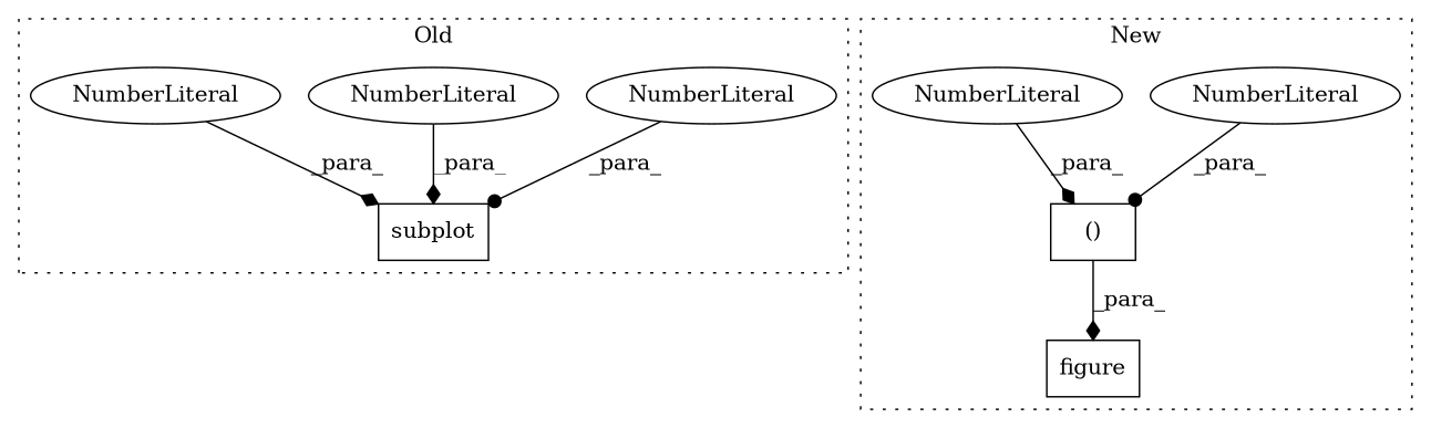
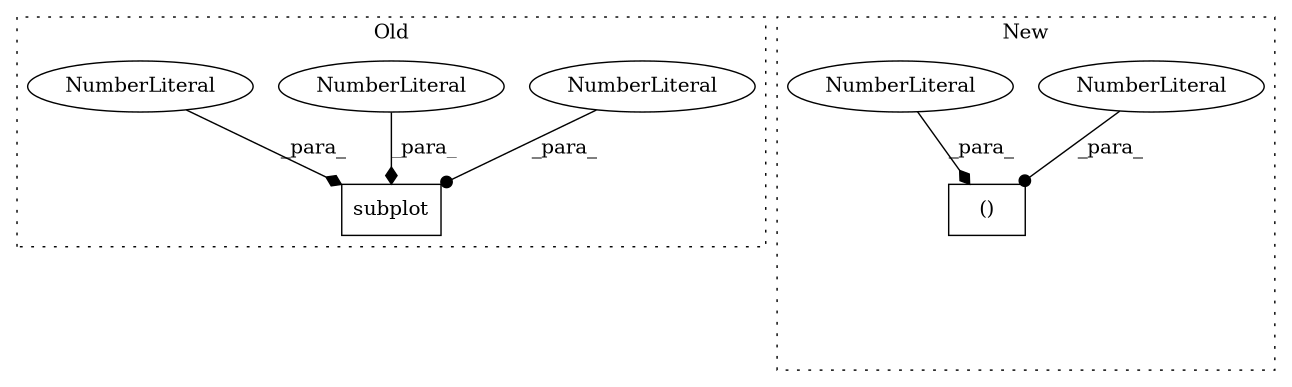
  digraph {
    node [a=34 l=1 s=1323 shape=ellipse]
    edge [arrowhead=diamond]
    n1 [a=32 l="8,1" label=subplot s="788,801" shape=box]
    n2 [label=NumberLiteral s=798]
    n3 [label=NumberLiteral s=796]
    n4 [label=NumberLiteral s=800]
-   n5 [a=32 l="12,2" label=figure s="1311,1339" shape=box]
    n6 [a=106 l=16 label="()" shape=box]
    n7 [label=NumberLiteral s=1338]
    n8 [l=2 label=NumberLiteral]
    subgraph cluster_1 {
      label=Old
      style=dotted
      n1
      n2
      n3
      n4
    }
    subgraph cluster_2 {
      label=New
      style=dotted
-     n5
      n6
      n7
      n8
    }
    n2 -> n1 [label=_para_ arrowhead=dot]
    n3 -> n1 [label=_para_]
    n4 -> n1 [label=_para_]
-   n6 -> n5 [label=_para_]
    n7 -> n6 [label=_para_ arrowhead=dot]
    n8 -> n6 [label=_para_]
  }
